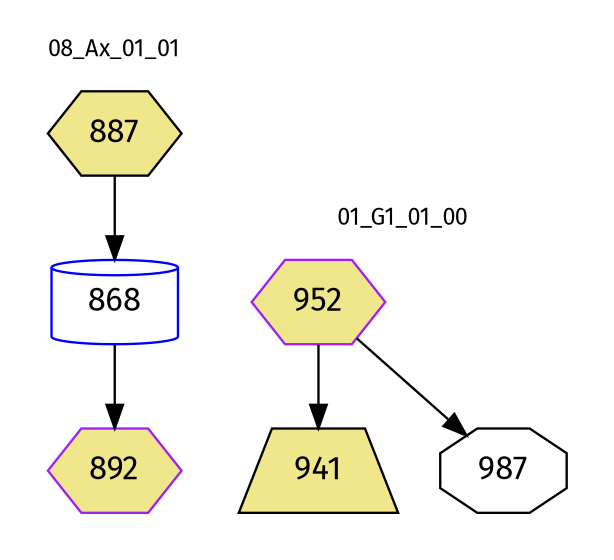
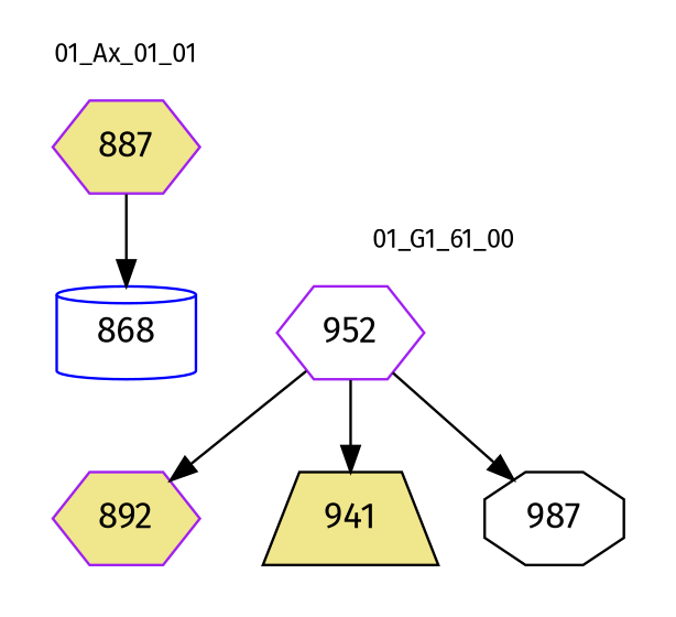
  digraph {
    fontname="Fira Sans"
    node [color=purple fillcolor=khaki fontname="Fira Sans" shape=hexagon style=filled]
    edge [color=black fontname="Fira Sans"]
-   n1 [color=black label=887]
+   n1 [label=887]
    n2 [color=blue fillcolor=white label=868 shape=cylinder]
    n3 [label=892]
-   n4 [label=952]
+   n4 [fillcolor=white label=952]
    n5 [color=black label=941 shape=trapezium]
    n6 [color=black fillcolor=white label=987 shape=octagon]
    subgraph cluster_1 {
      color=white
      fontsize=10
-     label="08_Ax_01_01"
+     label="01_Ax_01_01"
      n1
      n2
      n3
    }
    subgraph cluster_2 {
      color=white
      fontsize=10
-     label="01_G1_01_00"
+     label="01_G1_61_00"
      n4
      n5
      n6
    }
    n1 -> n2
-   n2 -> n3
+   n4 -> n3
    n4 -> n5
    n4 -> n6
  }
